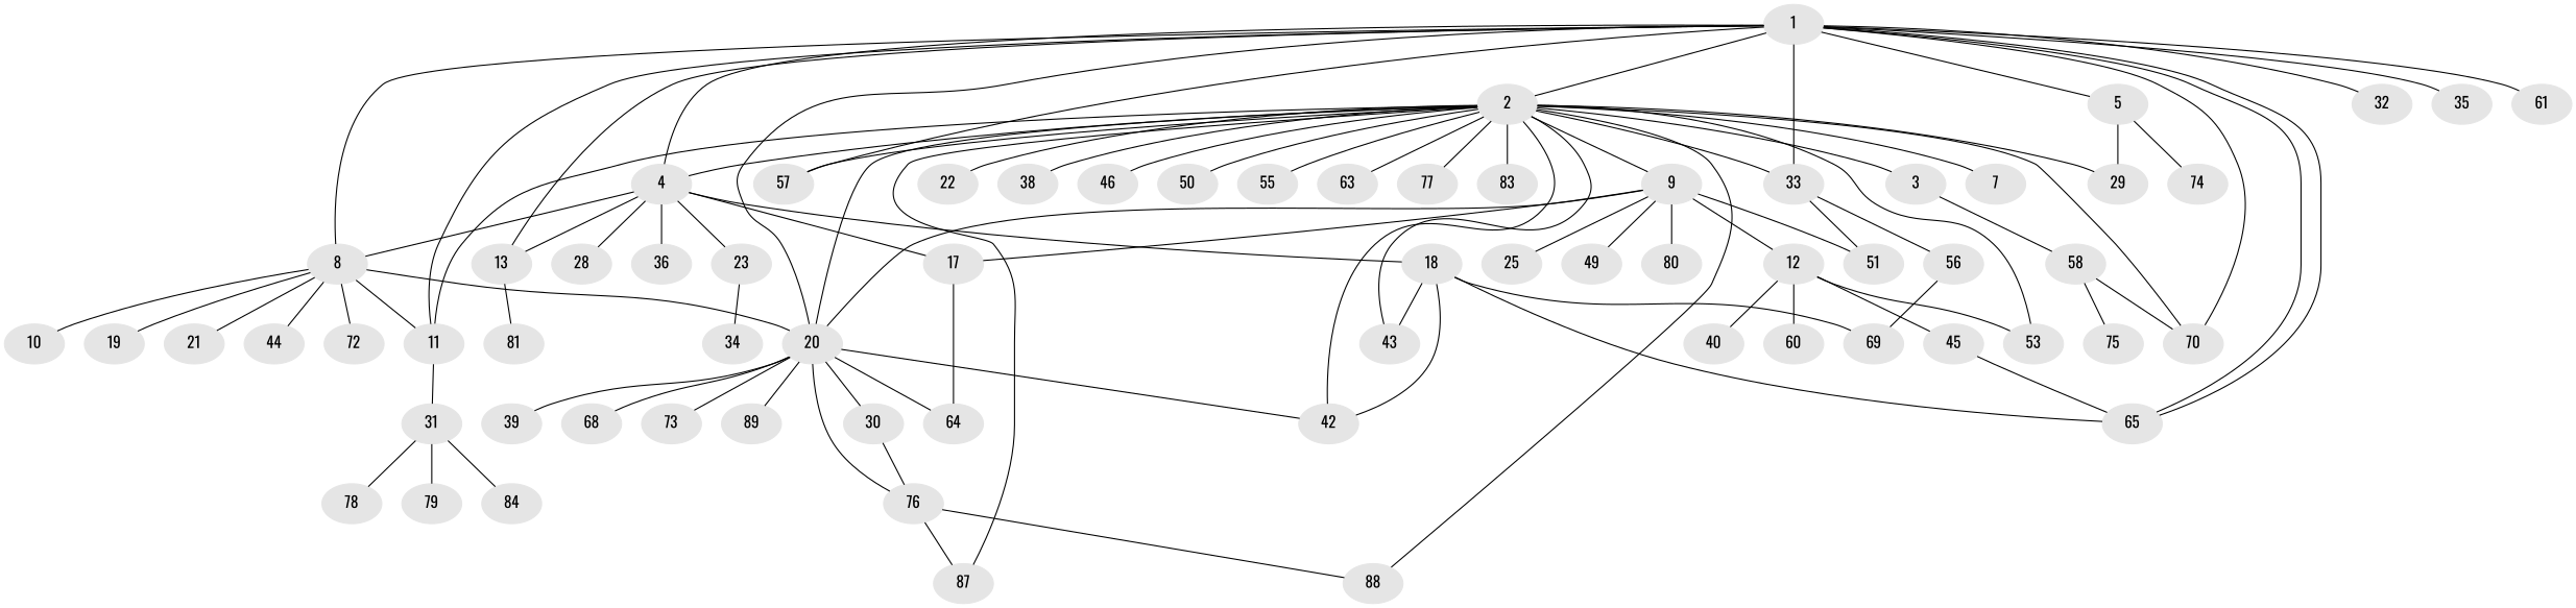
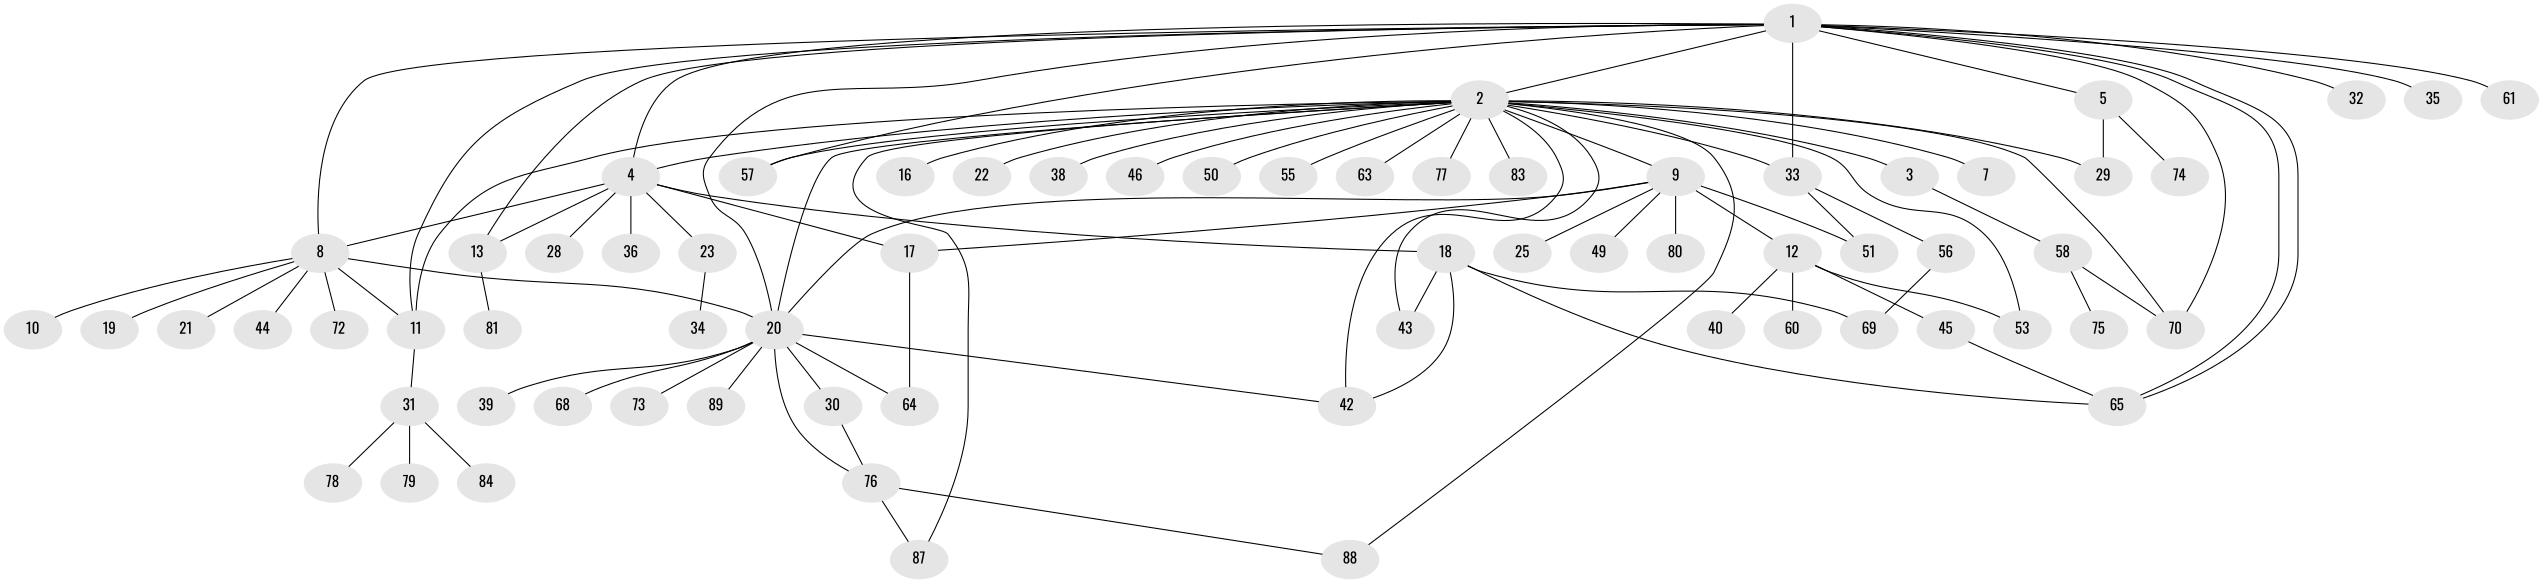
  graph {
    fontname=Oswald
    node [color=gray90 fontname=Oswald style=filled]
    edge [fontname=Oswald]
    1 [super="+37"]
    2 [super="+6"]
    4 [super="+26"]
    5 [super="+86"]
    8 [super="+71"]
    11 [super="+14"]
    13
    20 [super="+27"]
    32
    33 [super="+48"]
    35
    57
    61 [super="+64"]
    65
    70
    3 [super="+54"]
    7
    9 [super="+15"]
+   16
    22
    29 [super="+85"]
    38
    42
    43
    46
    50
    n27 [label=55]
    53
    63
    77
    83
    87
    88
    17 [super="+59"]
    18 [super="+47"]
    23
    28 [super="+62"]
    36
    74
    10
    19
    21
    44
    72
    31 [super="+66"]
    81
    n47 [label=64]
    30
    39 [super="+41"]
    68
    73
    76 [super="+82"]
    89
    51
    56
    58
    12 [super="+55"]
    25
    49
    80
    75
    69
    34 [super="+67"]
    40
    45
    60
    78
    79
    84
    1 -- 2
    1 -- 4
    1 -- 5
    1 -- 8
    1 -- 11
    1 -- 13
    1 -- 20
    1 -- 32
    1 -- 33
    1 -- 35
    1 -- 57
    1 -- 61
    1 -- 65
    1 -- 65
    1 -- 70
    2 -- 4
    2 -- 11
    2 -- 20
    2 -- 33
    2 -- 57
    2 -- 70
    2 -- 3
    2 -- 7
    2 -- 9 [weight=2]
+   2 -- 16
    2 -- 22
    2 -- 29
    2 -- 38
    2 -- 42
    2 -- 43
    2 -- 46
    2 -- 50
    2 -- n27
    2 -- 53
    2 -- 63
    2 -- 77
    2 -- 83
    2 -- 87
    2 -- 88
    4 -- 8
    4 -- 13
    4 -- 17
    4 -- 18
    4 -- 23
    4 -- 28
    4 -- 36
    5 -- 29
    5 -- 74
    8 -- 11
    8 -- 20
    8 -- 10
    8 -- 19
    8 -- 21
    8 -- 44
    8 -- 72
    11 -- 31
    13 -- 81
    20 -- 42
    20 -- n47
    20 -- 30
    20 -- 39
    20 -- 68
    20 -- 73
    20 -- 76
    20 -- 89
    33 -- 51
    33 -- 56
    3 -- 58
    9 -- 20
    9 -- 17
    9 -- 51
    9 -- 12
    9 -- 25
    9 -- 49
    9 -- 80
    17 -- n47
    18 -- 65
    18 -- 42
    18 -- 43
    18 -- 69
    23 -- 34
    31 -- 78
    31 -- 79
    31 -- 84
    30 -- 76
    76 -- 87
    76 -- 88
    56 -- 69
    58 -- 70
    58 -- 75
    12 -- 53
    12 -- 40
    12 -- 45
    12 -- 60
    45 -- 65
  }
